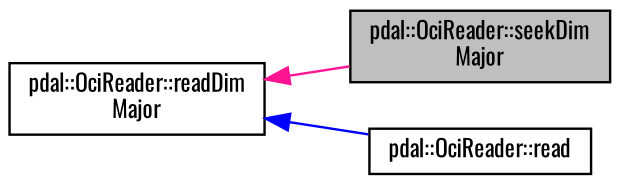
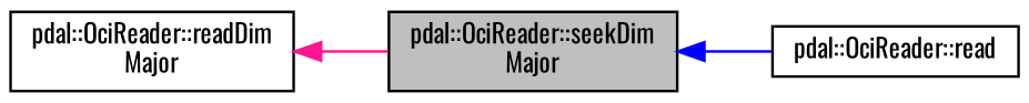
  digraph {
    fontname=Oswald
    rankdir=LR
    node [color=black fillcolor=white fontname=Oswald fontsize=10 shape=record style=filled]
    edge [dir=back fontname=Oswald fontsize=10 labelfontname=Helvetica labelfontsize=10 style=solid]
    n1 [fillcolor=grey75 fontcolor=black height=0.2 label="pdal::OciReader::seekDim\lMajor" width=0.4]
    n2 [height=0.2 label="pdal::OciReader::readDim\lMajor" width=0.4]
    n3 [height=0.2 label="pdal::OciReader::read" width=0.4]
    n2 -> n1 [color=deeppink]
-   n2 -> n3 [color=blue]
+   n1 -> n3 [color=blue]
  }
